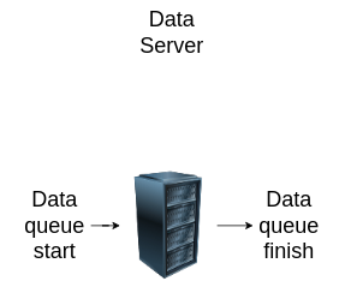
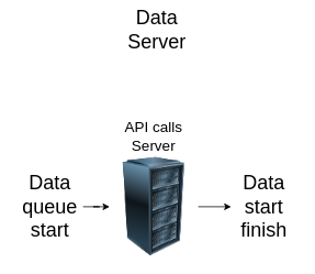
  <mxCell id="0" />
  <mxCell id="1" parent="0" />
+ <mxCell id="2" value="&lt;font style=&quot;font-size: 18px;&quot;&gt;API calls Server&lt;/font&gt;" style="text;html=1;strokeColor=none;fillColor=none;align=center;verticalAlign=middle;whiteSpace=wrap;rounded=0;" parent="1" vertex="1"><mxGeometry x="146.2" y="150" width="80" height="30" as="geometry" /></mxCell>
  <mxCell id="3" value="&lt;font style=&quot;font-size: 24px;&quot;&gt;Data Server&lt;/font&gt;" style="text;html=1;strokeColor=none;fillColor=none;align=center;verticalAlign=middle;whiteSpace=wrap;rounded=0;" parent="1" vertex="1"><mxGeometry x="150" y="20" width="80" height="30" as="geometry" /></mxCell>
  <mxCell id="4" value="" style="image;html=1;image=img/lib/clip_art/computers/Server_Rack_128x128.png" parent="1" vertex="1"><mxGeometry x="132.4" y="190" width="107.6" height="120" as="geometry" /></mxCell>
  <mxCell id="5" value="" style="edgeStyle=orthogonalEdgeStyle;rounded=0;orthogonalLoop=1;jettySize=auto;html=1;" parent="1" source="4" target="8" edge="1"><mxGeometry relative="1" as="geometry"><mxPoint x="490" y="263" as="sourcePoint" /></mxGeometry></mxCell>
  <mxCell id="6" value="" style="edgeStyle=orthogonalEdgeStyle;rounded=0;orthogonalLoop=1;jettySize=auto;html=1;" parent="1" source="7" target="4" edge="1"><mxGeometry relative="1" as="geometry"><mxPoint y="260" as="targetPoint" x="-150" /></mxGeometry></mxCell>
  <mxCell id="7" value="&lt;font style=&quot;font-size: 24px;&quot;&gt;Data queue start&lt;br&gt;&lt;/font&gt;" style="text;html=1;strokeColor=none;fillColor=none;align=center;verticalAlign=middle;whiteSpace=wrap;rounded=0;" parent="1" vertex="1"><mxGeometry x="20" y="235" width="80" height="30" as="geometry" /></mxCell>
- <mxCell id="8" value="&lt;font style=&quot;font-size: 24px;&quot;&gt;Data queue finish&lt;br&gt;&lt;/font&gt;" style="text;html=1;strokeColor=none;fillColor=none;align=center;verticalAlign=middle;whiteSpace=wrap;rounded=0;" parent="1" vertex="1"><mxGeometry x="280" y="235" width="80" height="30" as="geometry" /></mxCell>
+ <mxCell id="8" value="&lt;font style=&quot;font-size: 24px;&quot;&gt;Data start finish&lt;br&gt;&lt;/font&gt;" style="text;html=1;strokeColor=none;fillColor=none;align=center;verticalAlign=middle;whiteSpace=wrap;rounded=0;" parent="1" vertex="1"><mxGeometry x="280" y="235" width="80" height="30" as="geometry" /></mxCell>
